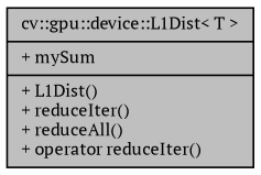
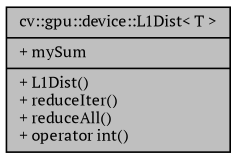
  digraph {
    fontname="PT Serif"
-   n1 [color=black fillcolor=grey75 fontcolor=black fontname="PT Serif" fontsize=10 height=0.2 label="{cv::gpu::device::L1Dist\< T \>\n|+ mySum\l|+ L1Dist()\l+ reduceIter()\l+ reduceAll()\l+ operator reduceIter()\l}" shape=record style=filled width=0.4]
+   n1 [color=black fillcolor=grey75 fontcolor=black fontname="PT Serif" fontsize=10 height=0.2 label="{cv::gpu::device::L1Dist\< T \>\n|+ mySum\l|+ L1Dist()\l+ reduceIter()\l+ reduceAll()\l+ operator int()\l}" shape=record style=filled width=0.4]
  }
